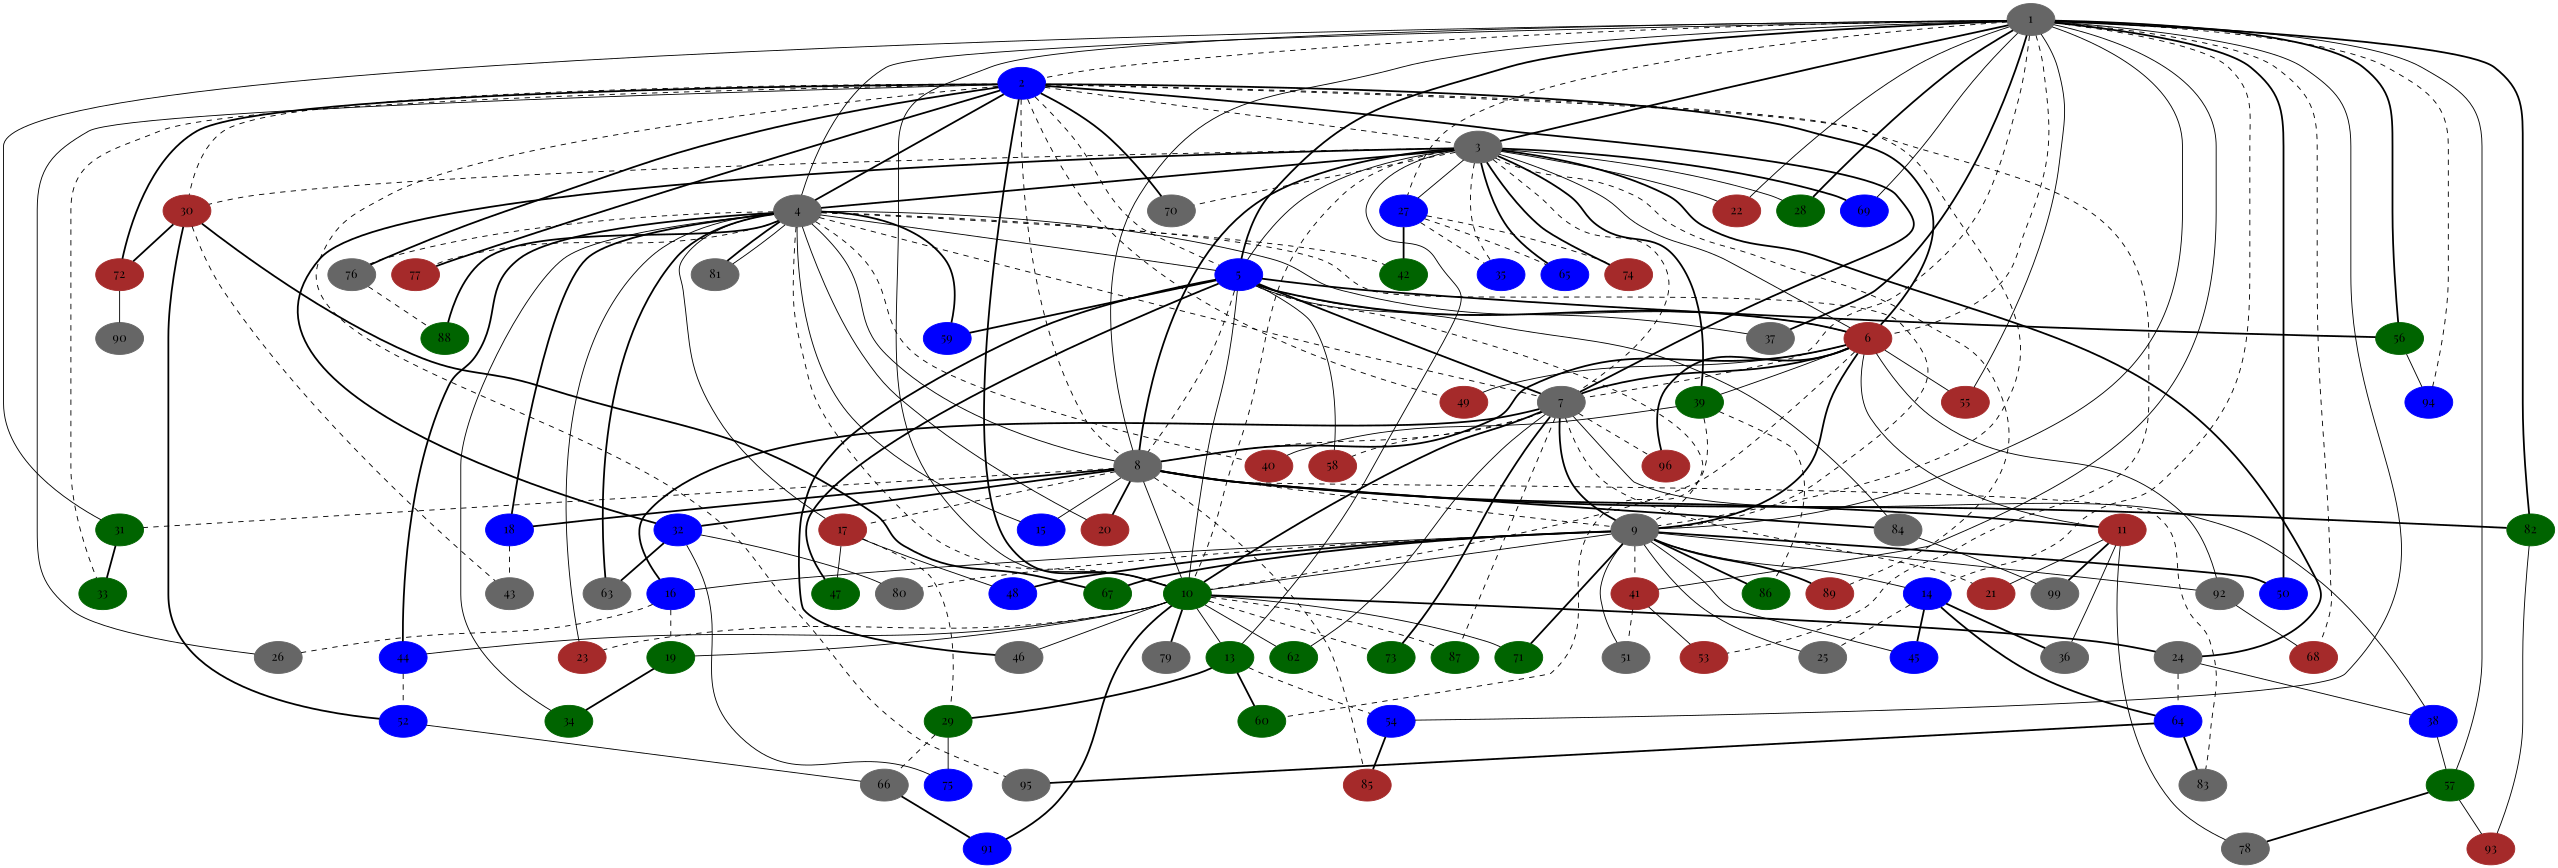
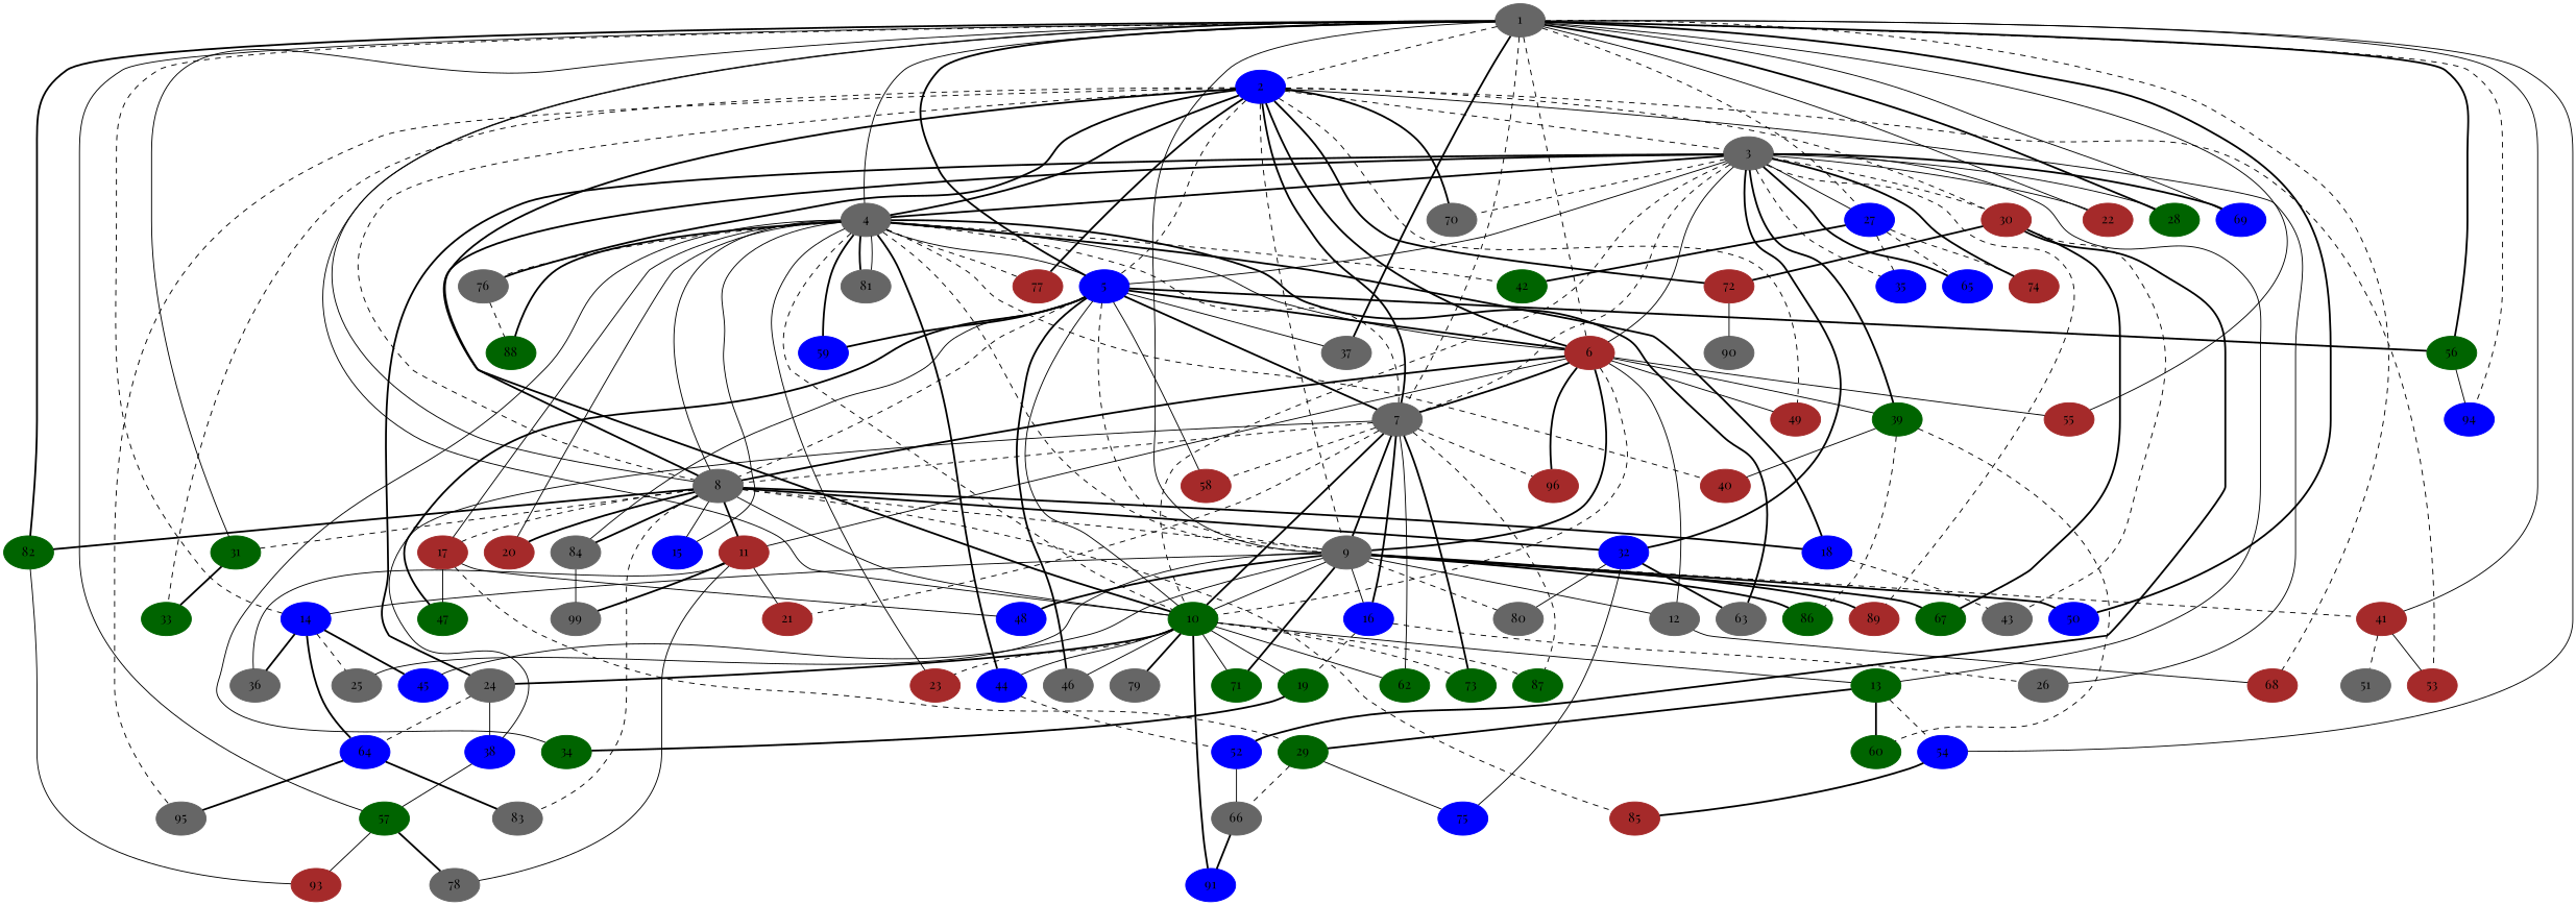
  graph {
    fontname="Playfair Display"
    node [color=gray40 fontname="Playfair Display" style=filled]
    edge [fontname="Playfair Display" style=bold]
    2 [color=blue]
    1
    3
    4
    5 [color=blue]
    6 [color=brown]
    7
    8
    9
    10 [color=darkgreen]
    14 [color=blue]
    22 [color=brown]
    27 [color=blue]
    28 [color=darkgreen]
    31 [color=darkgreen]
    37
    41 [color=brown]
    50 [color=blue]
    54 [color=blue]
    55 [color=brown]
    56 [color=darkgreen]
    57 [color=darkgreen]
    68 [color=brown]
    69 [color=blue]
    82 [color=darkgreen]
    94 [color=blue]
    26
    30 [color=brown]
    33 [color=darkgreen]
    49 [color=brown]
    53 [color=brown]
    70
    72 [color=brown]
    76
    77 [color=brown]
    95
    13 [color=darkgreen]
    24
    32 [color=blue]
    35 [color=blue]
    39 [color=darkgreen]
    65 [color=blue]
    74 [color=brown]
    89 [color=brown]
    15 [color=blue]
    17 [color=brown]
    18 [color=blue]
    20 [color=brown]
    23 [color=brown]
    34 [color=darkgreen]
    40 [color=brown]
    42 [color=darkgreen]
    44 [color=blue]
    59 [color=blue]
    63
    81
    88 [color=darkgreen]
    46
    47 [color=darkgreen]
    58 [color=brown]
    84
    11 [color=brown]
-   12 [label=92]
+   12
    96 [color=brown]
    16 [color=blue]
    21 [color=brown]
    38 [color=blue]
    62 [color=darkgreen]
    73 [color=darkgreen]
    87 [color=darkgreen]
    83
    85 [color=brown]
    25
    45 [color=blue]
    48 [color=blue]
    51
    67 [color=darkgreen]
    71 [color=darkgreen]
    80
    86 [color=darkgreen]
    79
    19 [color=darkgreen]
    91 [color=blue]
    36
    64 [color=blue]
    78
    93 [color=brown]
    43
    52 [color=blue]
    90
    29 [color=darkgreen]
    60 [color=darkgreen]
    75 [color=blue]
    n94 [label=99]
    66
    2 -- 3 [style=dashed]
    2 -- 4
    2 -- 5 [style=dashed]
    2 -- 6
    2 -- 7
    2 -- 8 [style=dashed]
    2 -- 9 [style=dashed]
    2 -- 10
    2 -- 26 [style=solid]
    2 -- 30 [style=dashed]
    2 -- 33 [style=dashed]
    2 -- 49 [style=dashed]
    2 -- 53 [style=dashed]
    2 -- 70
    2 -- 72
    2 -- 76
    2 -- 77
    2 -- 95 [style=dashed]
    1 -- 2 [style=dashed]
-   1 -- 3
    1 -- 4 [style=solid]
    1 -- 5
    1 -- 6 [style=dashed]
    1 -- 7 [style=dashed]
    1 -- 8 [style=solid]
    1 -- 9 [style=solid]
    1 -- 10 [style=solid]
    1 -- 14 [style=dashed]
    1 -- 22 [style=solid]
    1 -- 27 [style=dashed]
    1 -- 28
    1 -- 31 [style=solid]
    1 -- 37
    1 -- 41 [style=solid]
    1 -- 50
    1 -- 54 [style=solid]
    1 -- 55 [style=solid]
    1 -- 56
    1 -- 57 [style=solid]
    1 -- 68 [style=dashed]
    1 -- 69 [style=solid]
    1 -- 82
    1 -- 94 [style=dashed]
    3 -- 4
    3 -- 5 [style=solid]
    3 -- 6 [style=solid]
    3 -- 7 [style=dashed]
    3 -- 8
    3 -- 10 [style=dashed]
    3 -- 22 [style=solid]
    3 -- 27 [style=solid]
    3 -- 28 [style=solid]
    3 -- 69
    3 -- 30 [style=dashed]
    3 -- 70 [style=dashed]
    3 -- 13 [style=solid]
    3 -- 24
    3 -- 32
    3 -- 35 [style=dashed]
    3 -- 39
    3 -- 65
    3 -- 74
    3 -- 89 [style=dashed]
    4 -- 5 [style=solid]
    4 -- 6 [style=solid]
    4 -- 7 [style=dashed]
    4 -- 8 [style=solid]
    4 -- 9 [style=dashed]
    4 -- 10 [style=dashed]
    4 -- 76 [style=dashed]
    4 -- 77 [style=dashed]
    4 -- 15 [style=solid]
    4 -- 17 [style=solid]
    4 -- 18
    4 -- 20 [style=solid]
    4 -- 23 [style=solid]
    4 -- 34 [style=solid]
    4 -- 40 [style=dashed]
    4 -- 42 [style=dashed]
    4 -- 44
    4 -- 59
    4 -- 63
    4 -- 81
    4 -- 81 [style=solid]
    4 -- 88
    5 -- 6
    5 -- 7
    5 -- 8 [style=dashed]
    5 -- 9 [style=dashed]
    5 -- 10 [style=solid]
    5 -- 37 [style=solid]
    5 -- 56
    5 -- 59
    5 -- 46
    5 -- 47
    5 -- 58 [style=solid]
    5 -- 84 [style=solid]
    6 -- 7
    6 -- 8
    6 -- 9
    6 -- 10 [style=dashed]
    6 -- 55 [style=solid]
    6 -- 49 [style=solid]
    6 -- 39 [style=solid]
    6 -- 11 [style=solid]
    6 -- 12 [style=solid]
    6 -- 96
    7 -- 8 [style=dashed]
    7 -- 9
    7 -- 10
    7 -- 58 [style=dashed]
    7 -- 96 [style=dashed]
    7 -- 16
    7 -- 21 [style=dashed]
    7 -- 38 [style=solid]
    7 -- 62 [style=solid]
    7 -- 73
    7 -- 87 [style=dashed]
    8 -- 9 [style=dashed]
    8 -- 10 [style=solid]
    8 -- 31 [style=dashed]
    8 -- 82
    8 -- 32
    8 -- 15 [style=solid]
    8 -- 17 [style=dashed]
    8 -- 18
    8 -- 20
    8 -- 84
    8 -- 11
    8 -- 83 [style=dashed]
    8 -- 85 [style=dashed]
    9 -- 10 [style=solid]
    9 -- 14 [style=solid]
    9 -- 41 [style=dashed]
    9 -- 50
    9 -- 89
    9 -- 12 [style=solid]
    9 -- 16 [style=solid]
    9 -- 25 [style=solid]
    9 -- 45 [style=solid]
    9 -- 48
-   9 -- 51 [style=solid]
    9 -- 67
    9 -- 71
    9 -- 80 [style=dashed]
    9 -- 86
    10 -- 13 [style=solid]
    10 -- 24
    10 -- 23 [style=dashed]
    10 -- 44 [style=solid]
    10 -- 46 [style=solid]
    10 -- 62 [style=solid]
    10 -- 73 [style=dashed]
    10 -- 87 [style=dashed]
    10 -- 71 [style=solid]
    10 -- 79
    10 -- 19 [style=solid]
    10 -- 91
    14 -- 25 [style=dashed]
    14 -- 45
    14 -- 36
    14 -- 64
    27 -- 35 [style=dashed]
    27 -- 65 [style=dashed]
    27 -- 74 [style=dashed]
    27 -- 42
    31 -- 33
    41 -- 53 [style=solid]
    41 -- 51 [style=dashed]
    54 -- 85
    56 -- 94 [style=solid]
    57 -- 78
    57 -- 93 [style=solid]
    82 -- 93 [style=solid]
    30 -- 72
    30 -- 67
    30 -- 43 [style=dashed]
    30 -- 52
    72 -- 90 [style=solid]
    76 -- 88 [style=dashed]
    13 -- 54 [style=dashed]
    13 -- 29
    13 -- 60
    24 -- 38 [style=solid]
    24 -- 64 [style=dashed]
    32 -- 63
    32 -- 80 [style=solid]
    32 -- 75 [style=solid]
    39 -- 40 [style=solid]
    39 -- 86 [style=dashed]
    39 -- 60 [style=dashed]
    17 -- 47 [style=solid]
    17 -- 48 [style=solid]
    17 -- 29 [style=dashed]
    18 -- 43 [style=dashed]
    44 -- 52 [style=dashed]
    84 -- n94 [style=solid]
    11 -- 21 [style=solid]
    11 -- 36 [style=solid]
    11 -- 78 [style=solid]
    11 -- n94
    12 -- 68 [style=solid]
    16 -- 26 [style=dashed]
    16 -- 19 [style=dashed]
    38 -- 57 [style=solid]
    19 -- 34
    64 -- 95
    64 -- 83
    52 -- 66 [style=solid]
    29 -- 75 [style=solid]
    29 -- 66 [style=dashed]
    66 -- 91
  }
